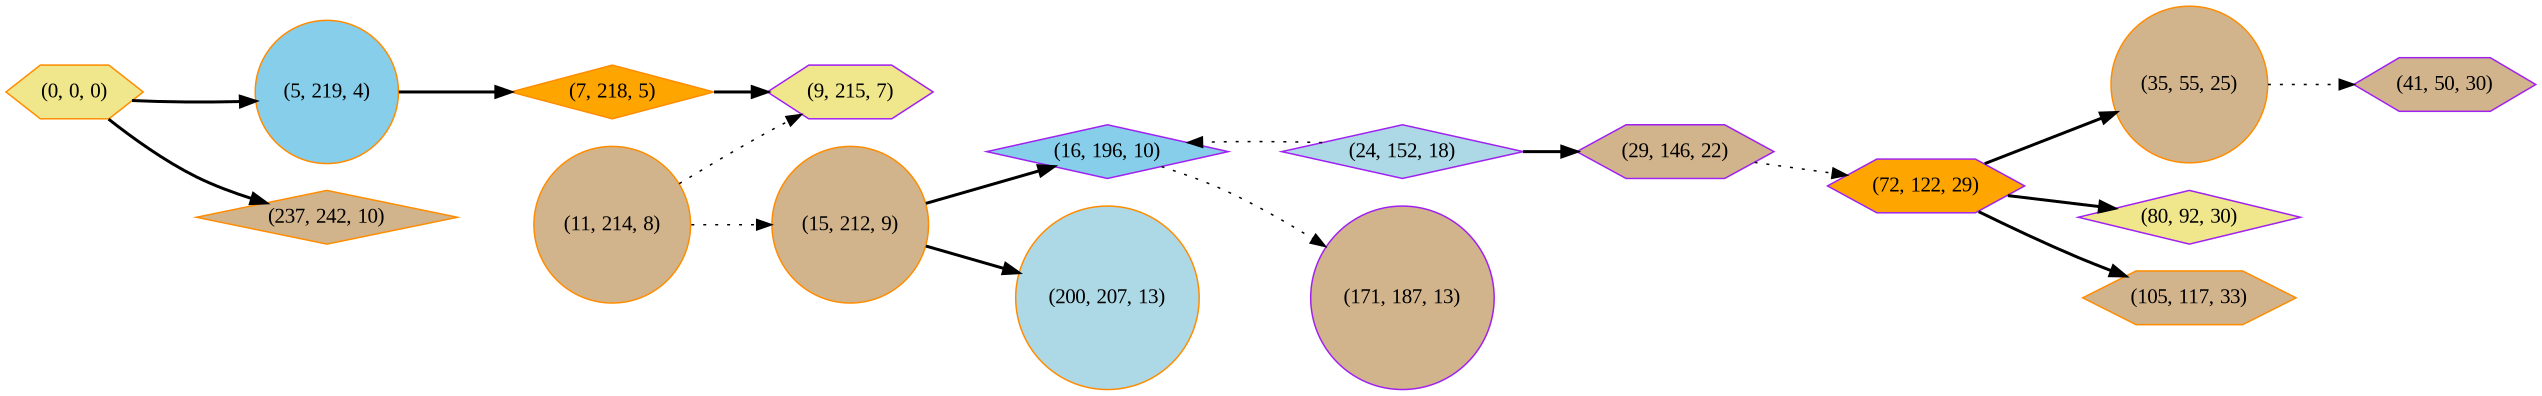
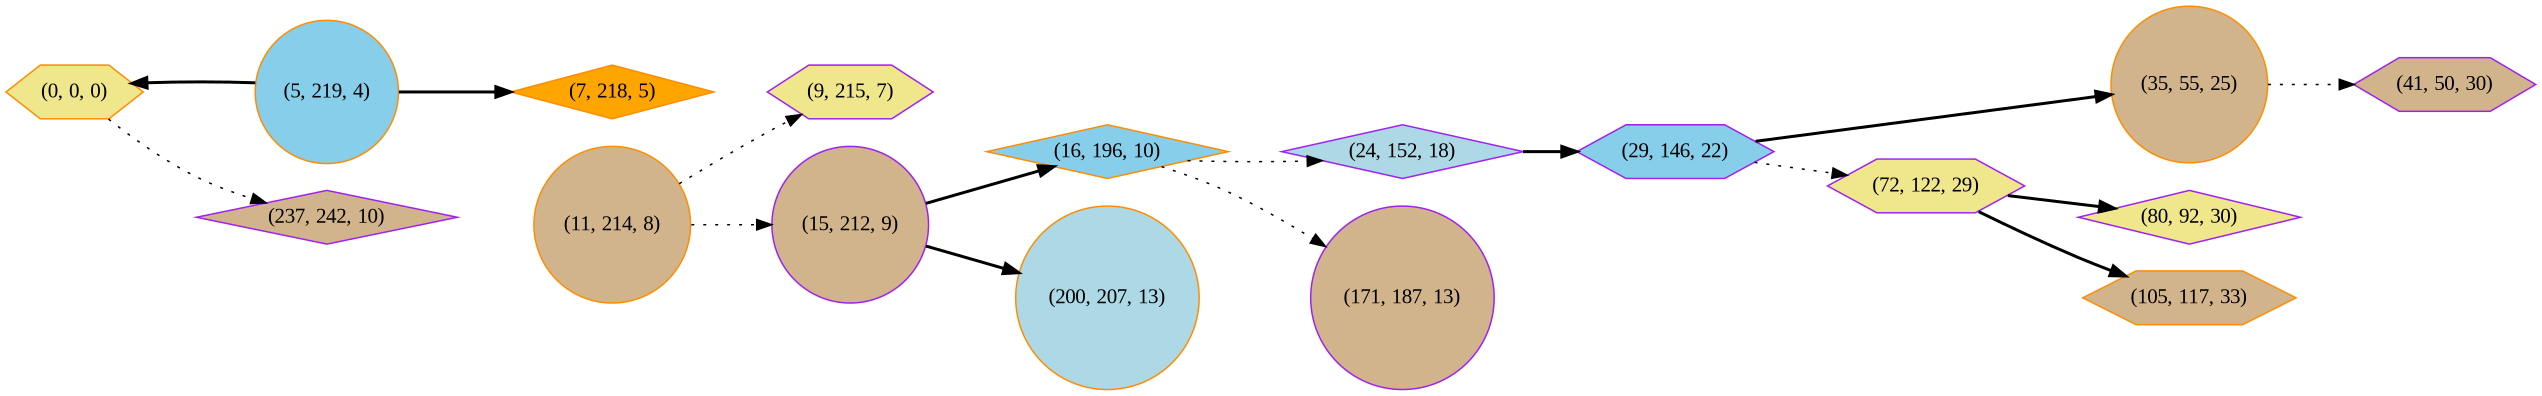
  digraph {
    fontname="Liberation Serif"
    rankdir=LR
    node [color=purple fillcolor=tan fontname="Liberation Serif" shape=hexagon style=filled]
    edge [fontname="Liberation Serif" style=bold]
    "(0, 0, 0)" [color=darkorange fillcolor=khaki]
    "(5, 219, 4)" [color=darkorange fillcolor=skyblue shape=circle]
-   "(237, 242, 10)" [color=darkorange shape=diamond]
+   "(237, 242, 10)" [shape=diamond]
    "(7, 218, 5)" [color=darkorange fillcolor=orange shape=diamond]
    "(9, 215, 7)" [fillcolor=khaki]
    "(11, 214, 8)" [color=darkorange shape=circle]
-   "(15, 212, 9)" [color=darkorange shape=circle]
-   "(16, 196, 10)" [fillcolor=skyblue shape=diamond]
+   "(15, 212, 9)" [shape=circle]
+   "(16, 196, 10)" [color=darkorange fillcolor=skyblue shape=diamond]
    "(200, 207, 13)" [color=darkorange fillcolor=lightblue shape=circle]
    "(24, 152, 18)" [fillcolor=lightblue shape=diamond]
    "(171, 187, 13)" [shape=circle]
-   "(29, 146, 22)"
+   "(29, 146, 22)" [fillcolor=skyblue]
    "(35, 55, 25)" [color=darkorange shape=circle]
-   "(72, 122, 29)" [fillcolor=orange]
+   "(72, 122, 29)" [fillcolor=khaki]
    "(41, 50, 30)"
    "(80, 92, 30)" [fillcolor=khaki shape=diamond]
    "(105, 117, 33)" [color=darkorange]
-   "(0, 0, 0)" -> "(5, 219, 4)"
-   "(0, 0, 0)" -> "(237, 242, 10)"
+   "(5, 219, 4)" -> "(0, 0, 0)"
+   "(0, 0, 0)" -> "(237, 242, 10)" [style=dotted]
    "(5, 219, 4)" -> "(7, 218, 5)"
-   "(7, 218, 5)" -> "(9, 215, 7)"
    "(11, 214, 8)" -> "(9, 215, 7)" [style=dotted]
    "(11, 214, 8)" -> "(15, 212, 9)" [style=dotted]
    "(15, 212, 9)" -> "(16, 196, 10)"
    "(15, 212, 9)" -> "(200, 207, 13)"
-   "(24, 152, 18)" -> "(16, 196, 10)" [style=dotted]
+   "(16, 196, 10)" -> "(24, 152, 18)" [style=dotted]
    "(16, 196, 10)" -> "(171, 187, 13)" [style=dotted]
    "(24, 152, 18)" -> "(29, 146, 22)"
-   "(72, 122, 29)" -> "(35, 55, 25)"
+   "(29, 146, 22)" -> "(35, 55, 25)"
    "(29, 146, 22)" -> "(72, 122, 29)" [style=dotted]
    "(35, 55, 25)" -> "(41, 50, 30)" [style=dotted]
    "(72, 122, 29)" -> "(80, 92, 30)"
    "(72, 122, 29)" -> "(105, 117, 33)"
  }
